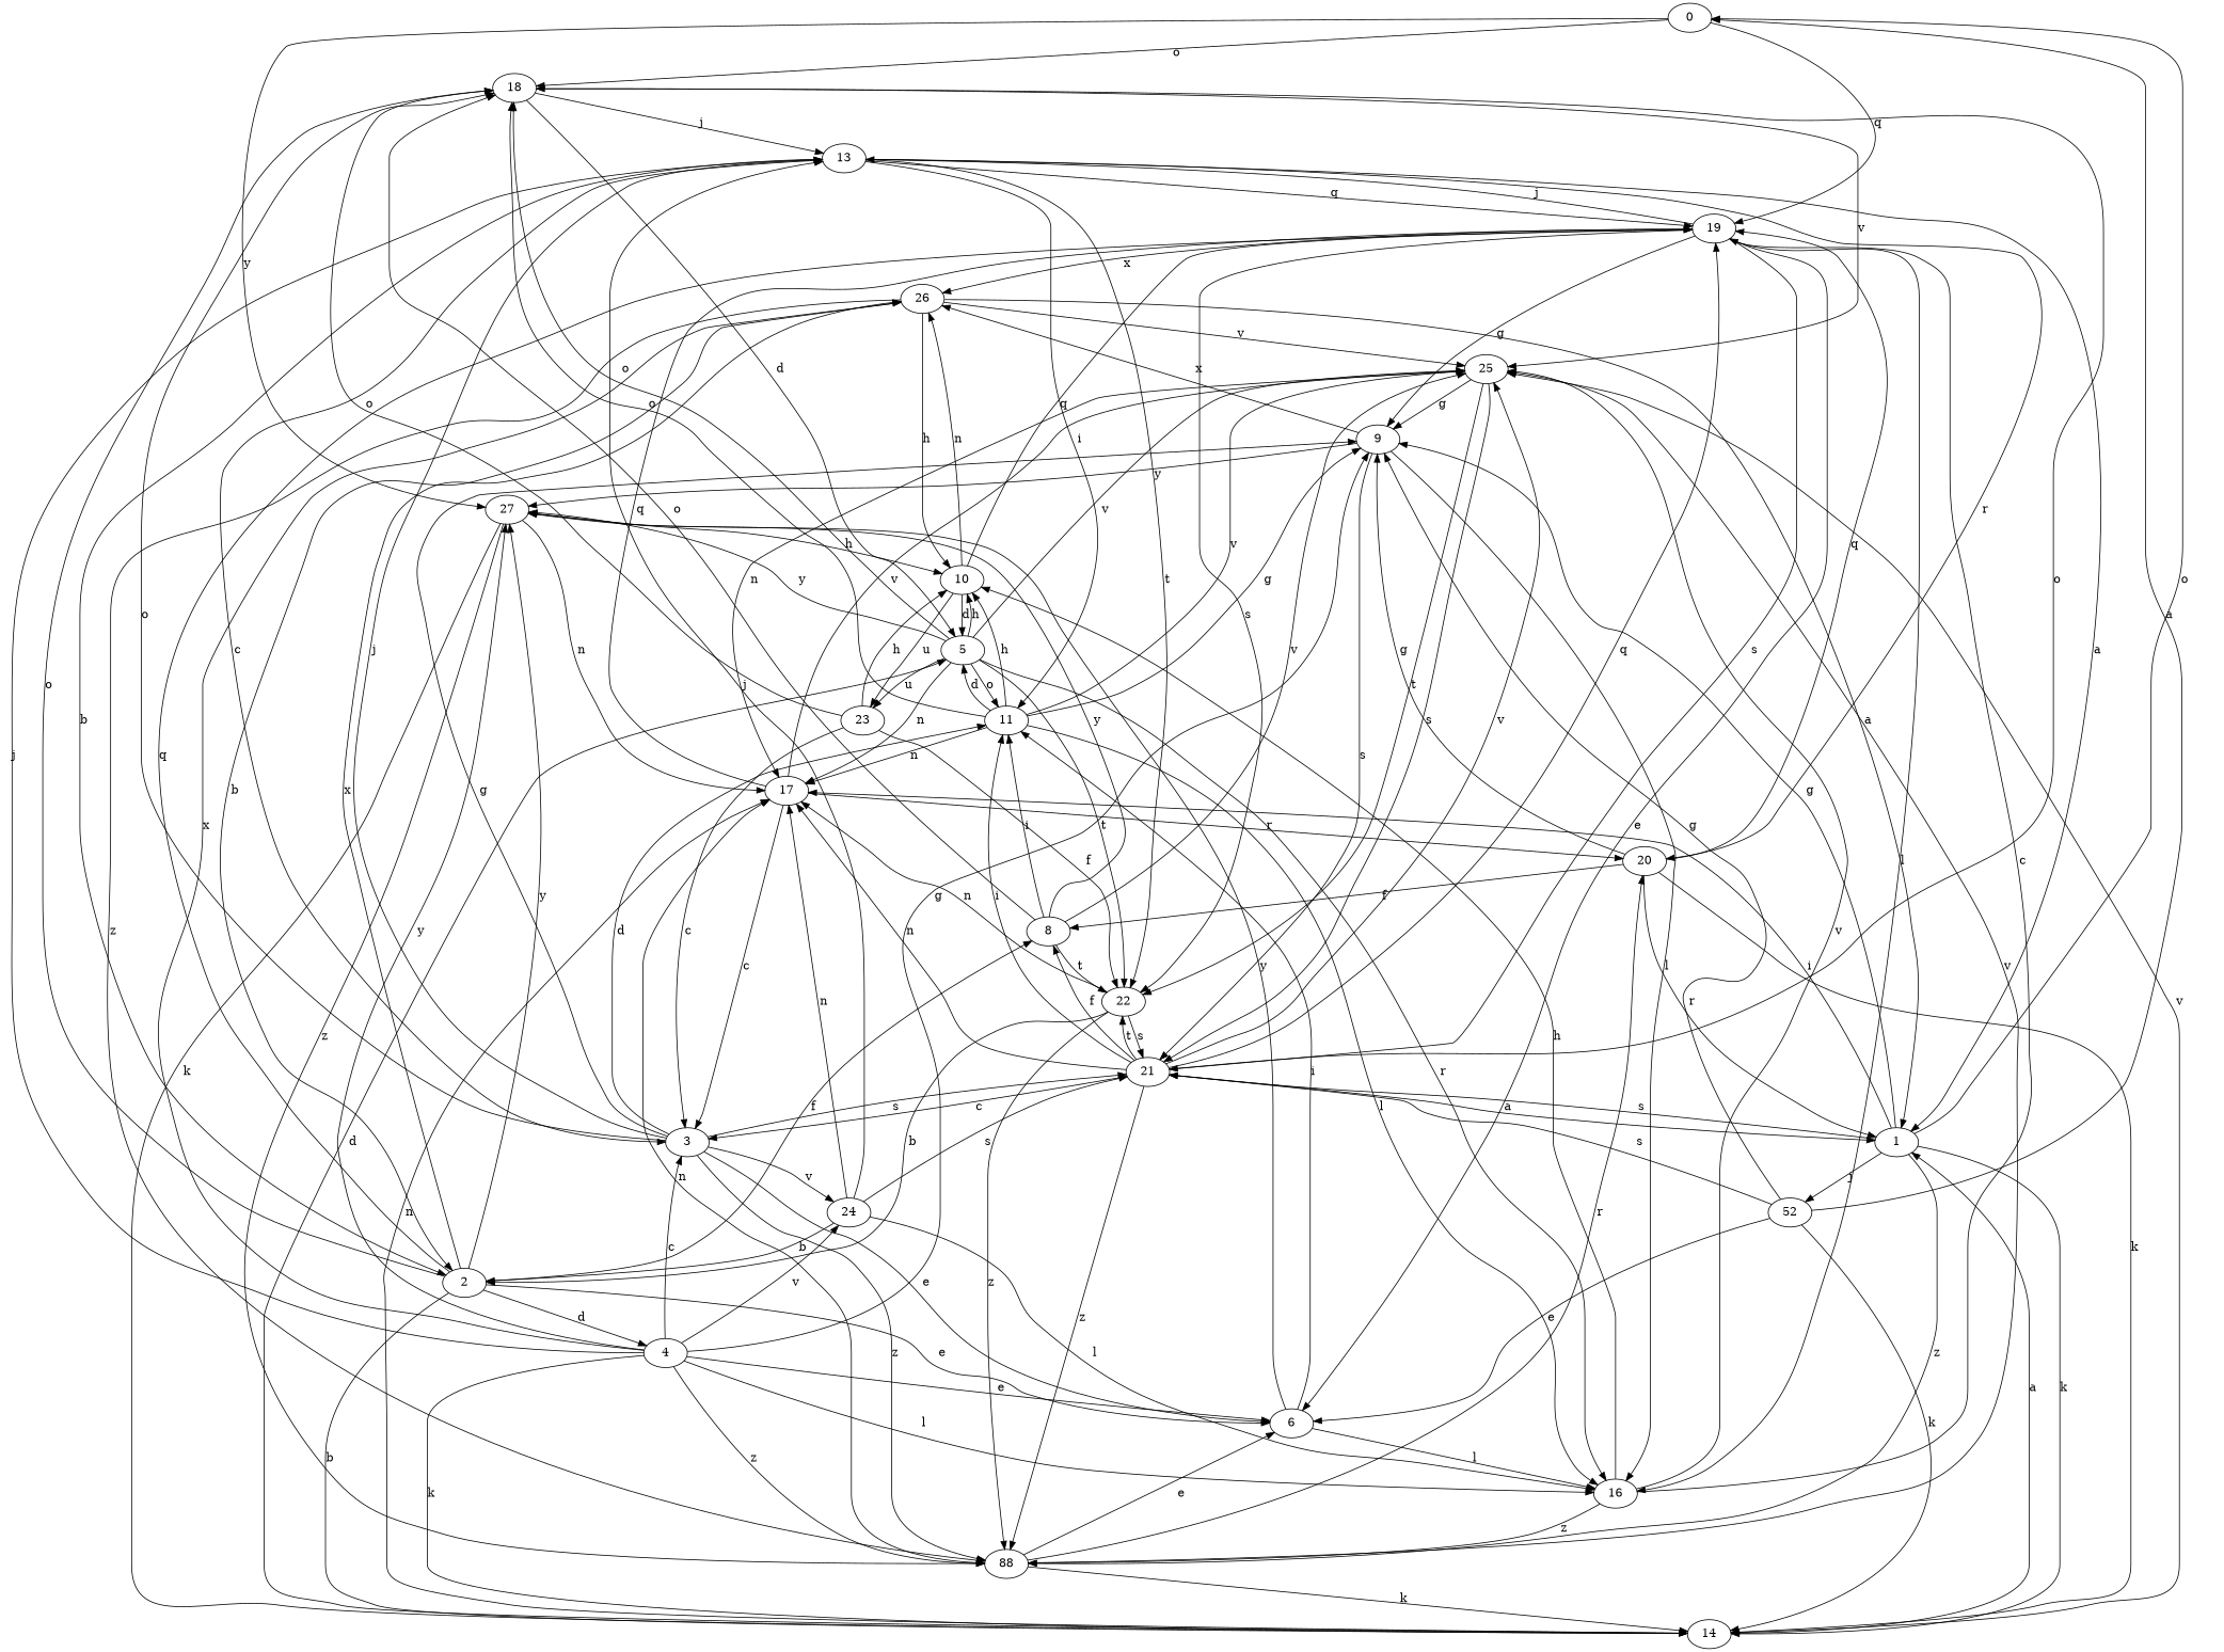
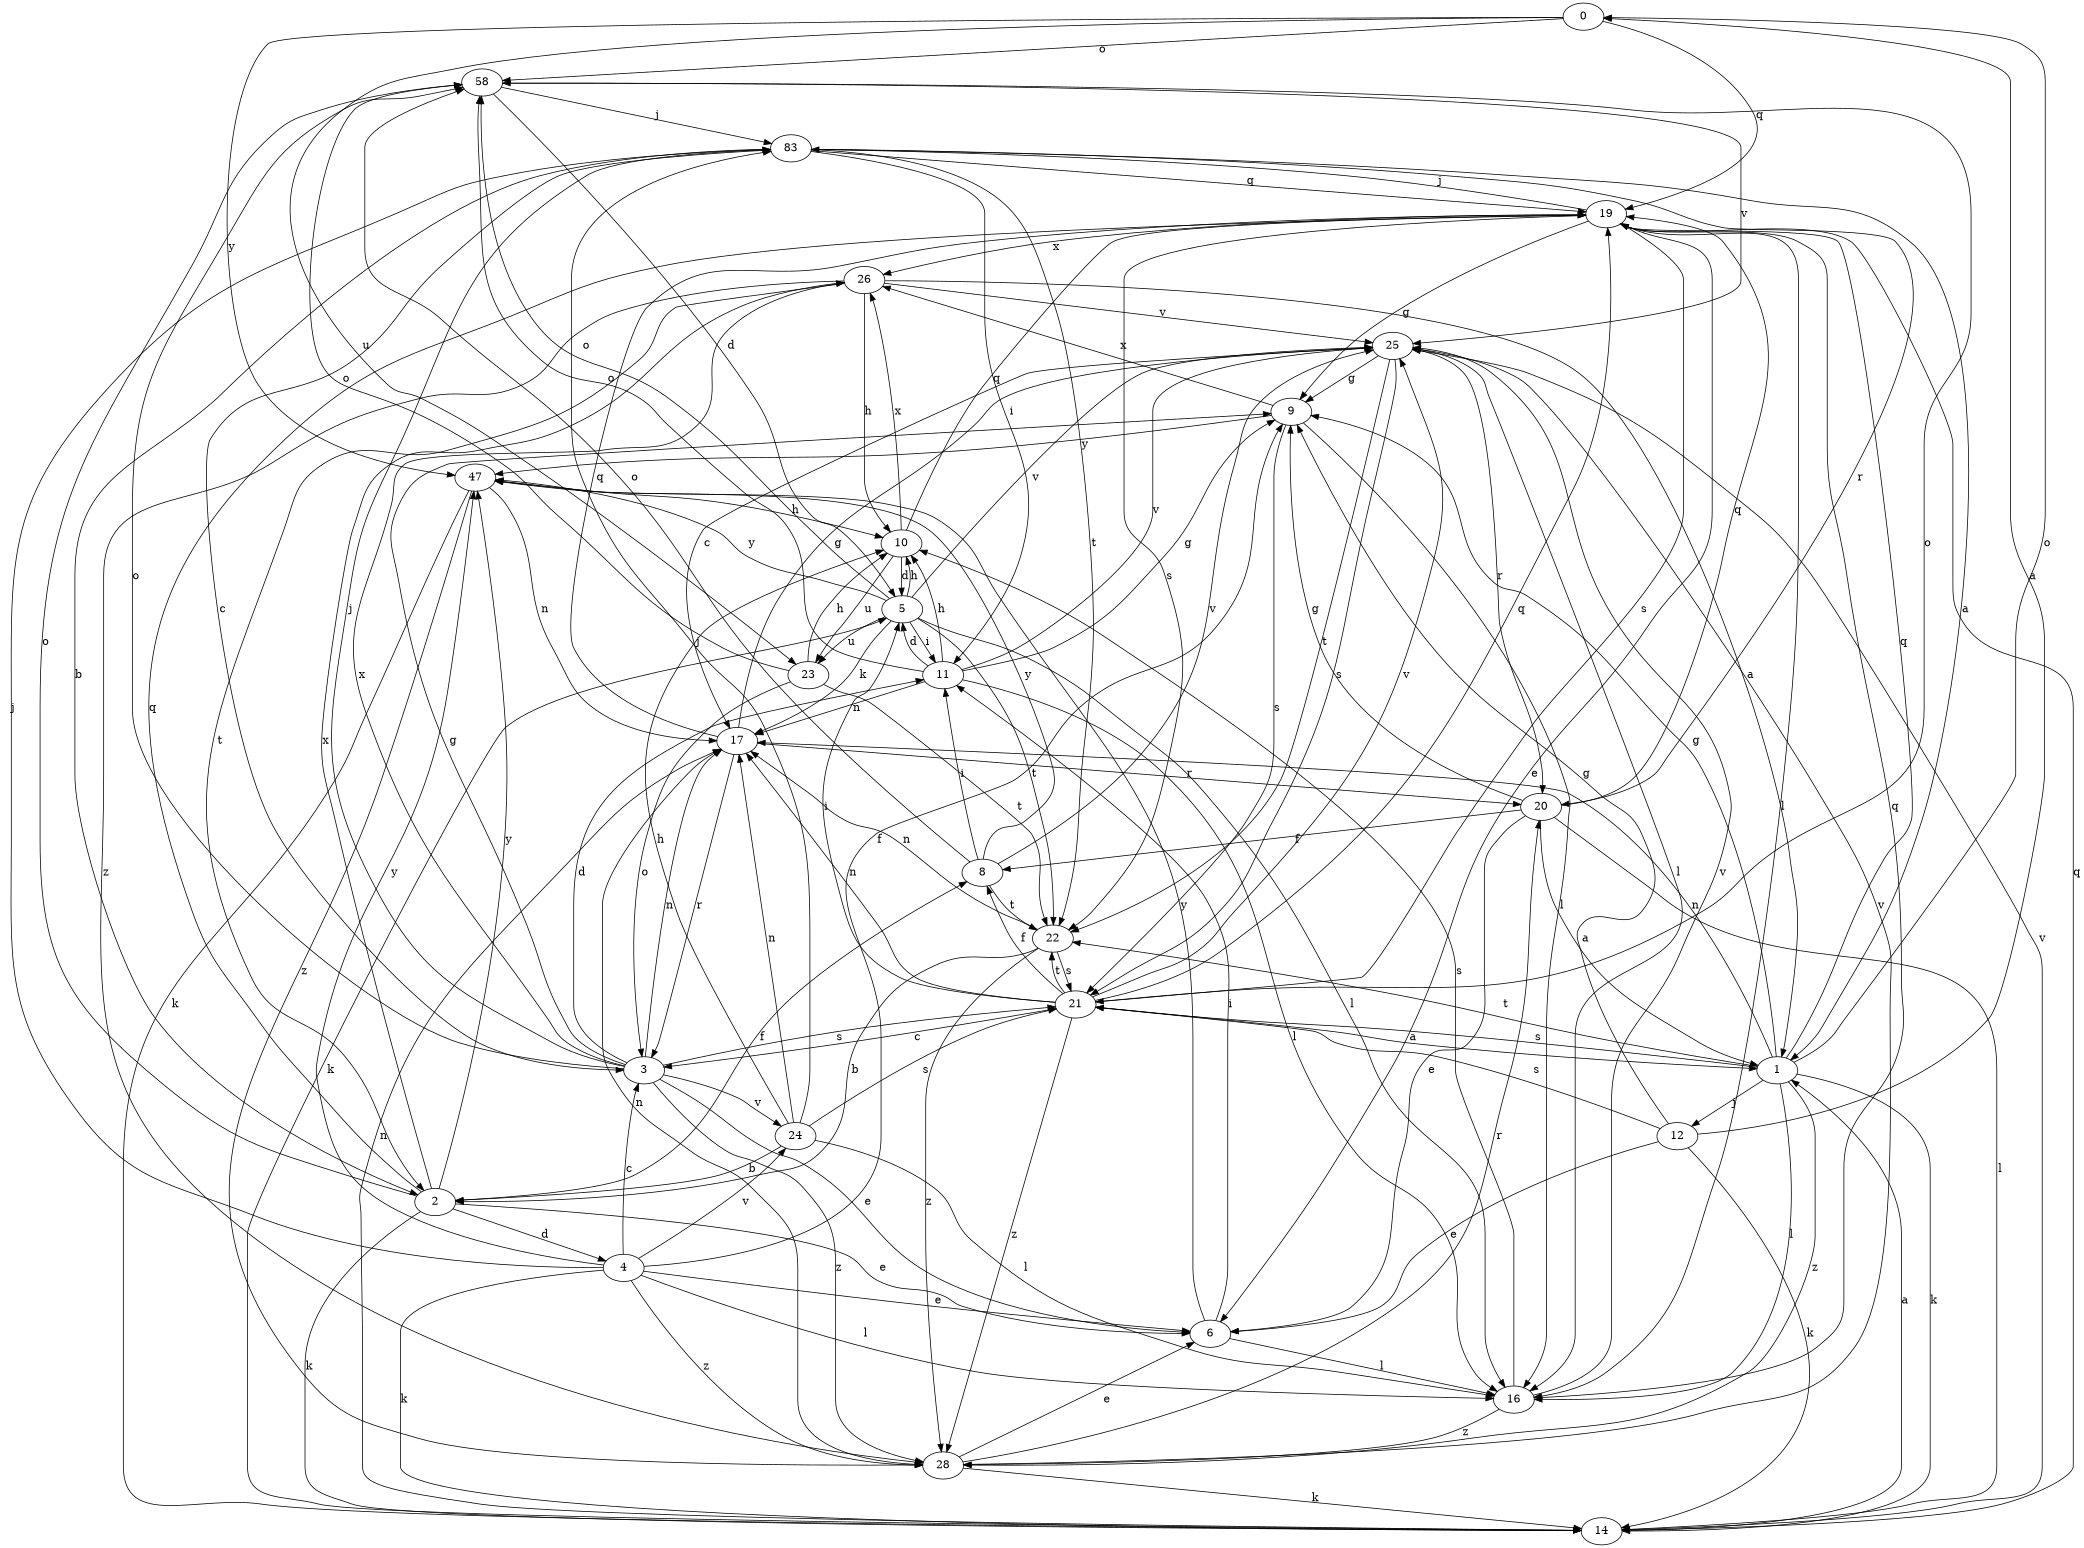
  strict digraph {
    0
-   18
+   18 [label=58]
    19
    23
-   27
-   13
+   27 [label=47]
+   13 [label=83]
    5
    25
    9
    16
    21
    22
    6
    26
    3
    10
    14
    17
-   28 [label=88]
+   28
    1
-   12 [label=52]
+   12
    20
    8
    11
    2
    4
    24
    0 -> 18 [label=o]
    0 -> 19 [label=q]
+   0 -> 23 [label=u]
    0 -> 27 [label=y]
    18 -> 13 [label=j]
    18 -> 5 [label=d]
    18 -> 25 [label=v]
    19 -> 13 [label=j]
    19 -> 9 [label=g]
    19 -> 16 [label=l]
    19 -> 21 [label=s]
    19 -> 22 [label=s]
    19 -> 6 [label=e]
    19 -> 26 [label=x]
    23 -> 18 [label=o]
-   23 -> 22 [label=f]
-   23 -> 3 [label=c]
+   23 -> 22 [label=t]
+   23 -> 3 [label=o]
    23 -> 10 [label=h]
    27 -> 10 [label=h]
    27 -> 14 [label=k]
    27 -> 17 [label=n]
    27 -> 28 [label=z]
    13 -> 19 [label=q]
    13 -> 22 [label=t]
    13 -> 3 [label=c]
    13 -> 1 [label=a]
    13 -> 20 [label=r]
    13 -> 11 [label=i]
    13 -> 2 [label=b]
    5 -> 18 [label=o]
    5 -> 23 [label=u]
    5 -> 27 [label=y]
    5 -> 25 [label=v]
-   5 -> 16 [label=r]
+   5 -> 16 [label=l]
    5 -> 22 [label=t]
    5 -> 10 [label=h]
-   5 -> 17 [label=n]
-   5 -> 11 [label=o]
+   5 -> 17 [label=k]
+   5 -> 11 [label=i]
    25 -> 9 [label=g]
+   25 -> 16 [label=l]
    25 -> 21 [label=s]
    25 -> 22 [label=t]
-   25 -> 17 [label=n]
+   25 -> 17 [label=c]
+   25 -> 20 [label=r]
    9 -> 27 [label=y]
    9 -> 16 [label=l]
    9 -> 21 [label=s]
    9 -> 26 [label=x]
-   16 -> 19 [label=c]
+   16 -> 19 [label=q]
    16 -> 25 [label=v]
-   16 -> 10 [label=h]
+   16 -> 10 [label=s]
    16 -> 28 [label=z]
    21 -> 18 [label=o]
    21 -> 19 [label=q]
    21 -> 25 [label=v]
    21 -> 22 [label=t]
    21 -> 3 [label=c]
    21 -> 17 [label=n]
    21 -> 28 [label=z]
    21 -> 1 [label=a]
    21 -> 8 [label=f]
-   21 -> 11 [label=i]
+   21 -> 5 [label=i]
    22 -> 21 [label=s]
    22 -> 17 [label=n]
    22 -> 28 [label=z]
    22 -> 2 [label=b]
    6 -> 27 [label=y]
    6 -> 16 [label=l]
    6 -> 11 [label=i]
    26 -> 25 [label=v]
    26 -> 10 [label=h]
    26 -> 28 [label=z]
    26 -> 1 [label=a]
-   26 -> 2 [label=b]
+   26 -> 2 [label=t]
    3 -> 18 [label=o]
    3 -> 13 [label=j]
    3 -> 9 [label=g]
    3 -> 21 [label=s]
    3 -> 6 [label=e]
-   4 -> 26 [label=x]
+   3 -> 26 [label=x]
+   3 -> 17 [label=n]
    3 -> 28 [label=z]
    3 -> 11 [label=d]
    3 -> 24 [label=v]
    10 -> 19 [label=q]
    10 -> 23 [label=u]
    10 -> 5 [label=d]
-   10 -> 26 [label=n]
-   14 -> 5 [label=d]
+   10 -> 26 [label=x]
+   14 -> 19 [label=q]
+   14 -> 5 [label=k]
    14 -> 25 [label=v]
    14 -> 17 [label=n]
    14 -> 1 [label=a]
    17 -> 19 [label=q]
-   17 -> 25 [label=v]
-   17 -> 3 [label=c]
+   17 -> 25 [label=g]
+   17 -> 3 [label=r]
    17 -> 20 [label=r]
    28 -> 25 [label=v]
    28 -> 6 [label=e]
    28 -> 14 [label=k]
    28 -> 17 [label=n]
    28 -> 20 [label=r]
    1 -> 0 [label=o]
+   1 -> 19 [label=q]
    1 -> 9 [label=g]
+   1 -> 16 [label=l]
    1 -> 21 [label=s]
+   1 -> 22 [label=t]
    1 -> 14 [label=k]
-   1 -> 17 [label=i]
+   1 -> 17 [label=n]
    1 -> 28 [label=z]
    1 -> 12 [label=j]
    12 -> 0 [label=a]
    12 -> 9 [label=g]
    12 -> 21 [label=s]
    12 -> 6 [label=e]
    12 -> 14 [label=k]
    20 -> 19 [label=q]
    20 -> 9 [label=g]
-   20 -> 14 [label=k]
-   20 -> 1 [label=r]
+   20 -> 6 [label=e]
+   20 -> 14 [label=l]
+   20 -> 1 [label=a]
    20 -> 8 [label=f]
    8 -> 18 [label=o]
    8 -> 27 [label=y]
    8 -> 25 [label=v]
    8 -> 22 [label=t]
    8 -> 11 [label=i]
    11 -> 18 [label=o]
    11 -> 5 [label=d]
    11 -> 25 [label=v]
    11 -> 9 [label=g]
    11 -> 16 [label=l]
    11 -> 10 [label=h]
    11 -> 17 [label=n]
    2 -> 18 [label=o]
    2 -> 19 [label=q]
    2 -> 27 [label=y]
    2 -> 6 [label=e]
    2 -> 26 [label=x]
-   2 -> 14 [label=b]
+   2 -> 14 [label=k]
    2 -> 8 [label=f]
    2 -> 4 [label=d]
    4 -> 27 [label=y]
    4 -> 13 [label=j]
-   4 -> 9 [label=g]
+   4 -> 9 [label=f]
    4 -> 16 [label=l]
    4 -> 6 [label=e]
    4 -> 3 [label=c]
    4 -> 14 [label=k]
    4 -> 28 [label=z]
    4 -> 24 [label=v]
    24 -> 13 [label=j]
    24 -> 16 [label=l]
    24 -> 21 [label=s]
+   24 -> 10 [label=h]
    24 -> 17 [label=n]
    24 -> 2 [label=b]
  }
